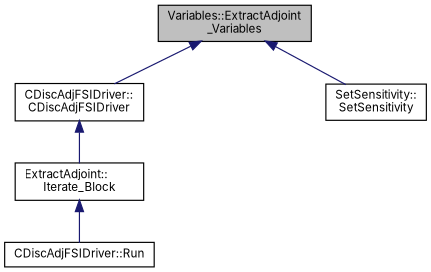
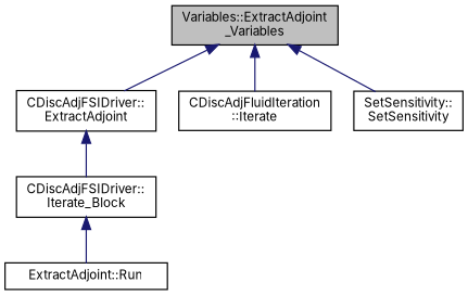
  digraph {
    fontname=Inter
    rankdir=TB
    node [color=black fillcolor=white fontname=Inter fontsize=10 shape=record style=filled]
    edge [color=midnightblue dir=back fontname=Inter fontsize=10 labelfontname=Helvetica labelfontsize=10 style=solid]
    n1 [fillcolor=grey75 fontcolor=black height=0.2 label="Variables::ExtractAdjoint\l_Variables" width=0.4]
-   n2 [height=0.2 label="CDiscAdjFSIDriver::\lCDiscAdjFSIDriver" width=0.4]
+   n2 [height=0.2 label="CDiscAdjFSIDriver::\lExtractAdjoint" width=0.4]
+   n3 [height=0.2 label="CDiscAdjFluidIteration\l::Iterate" width=0.4]
    n4 [height=0.2 label="SetSensitivity::\lSetSensitivity" width=0.4]
-   n5 [height=0.2 label="ExtractAdjoint::\lIterate_Block" width=0.4]
-   n6 [height=0.2 label="CDiscAdjFSIDriver::Run" width=0.4]
+   n5 [height=0.2 label="CDiscAdjFSIDriver::\lIterate_Block" width=0.4]
+   n6 [height=0.2 label="ExtractAdjoint::Run" width=0.4]
    n1 -> n2
+   n1 -> n3
    n1 -> n4
    n2 -> n5
    n5 -> n6
  }
